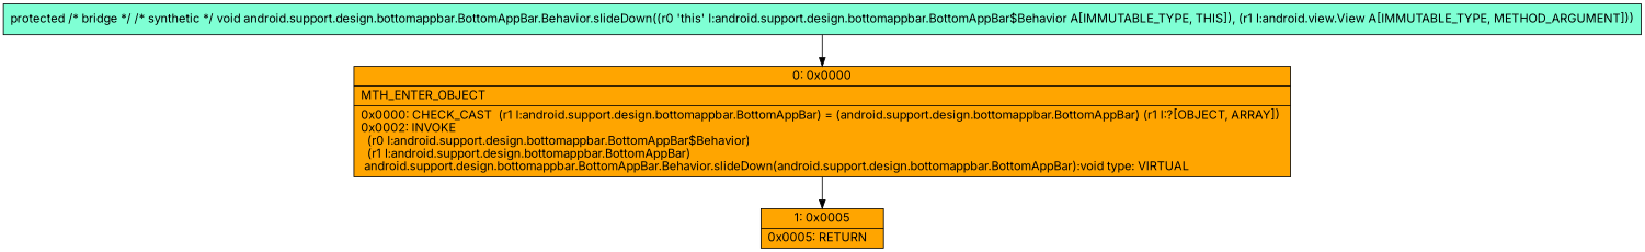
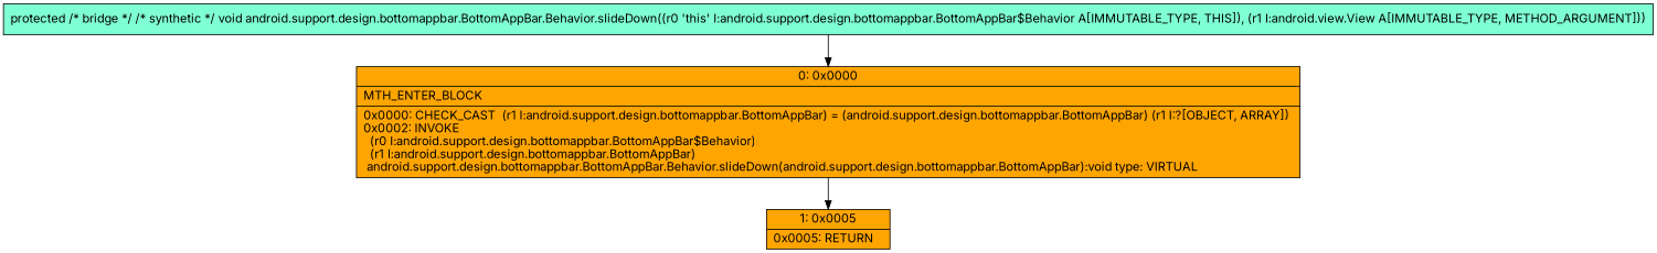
  digraph {
    fontname=Inter
    node [shape=record style=filled fillcolor=orange fontname=Inter]
    edge [fontname=Inter]
-   n1 [label="{0\:\ 0x0000|MTH_ENTER_OBJECT\l|0x0000: CHECK_CAST  (r1 I:android.support.design.bottomappbar.BottomAppBar) = (android.support.design.bottomappbar.BottomAppBar) (r1 I:?[OBJECT, ARRAY]) \l0x0002: INVOKE  \l  (r0 I:android.support.design.bottomappbar.BottomAppBar$Behavior)\l  (r1 I:android.support.design.bottomappbar.BottomAppBar)\l android.support.design.bottomappbar.BottomAppBar.Behavior.slideDown(android.support.design.bottomappbar.BottomAppBar):void type: VIRTUAL \l}"]
+   n1 [label="{0\:\ 0x0000|MTH_ENTER_BLOCK\l|0x0000: CHECK_CAST  (r1 I:android.support.design.bottomappbar.BottomAppBar) = (android.support.design.bottomappbar.BottomAppBar) (r1 I:?[OBJECT, ARRAY]) \l0x0002: INVOKE  \l  (r0 I:android.support.design.bottomappbar.BottomAppBar$Behavior)\l  (r1 I:android.support.design.bottomappbar.BottomAppBar)\l android.support.design.bottomappbar.BottomAppBar.Behavior.slideDown(android.support.design.bottomappbar.BottomAppBar):void type: VIRTUAL \l}"]
    n2 [label="{1\:\ 0x0005|0x0005: RETURN   \l}"]
    n3 [label="{protected \/* bridge *\/ \/* synthetic *\/ void android.support.design.bottomappbar.BottomAppBar.Behavior.slideDown((r0 'this' I:android.support.design.bottomappbar.BottomAppBar$Behavior A[IMMUTABLE_TYPE, THIS]), (r1 I:android.view.View A[IMMUTABLE_TYPE, METHOD_ARGUMENT])) }" fillcolor=aquamarine]
    n1 -> n2
    n3 -> n1
  }
